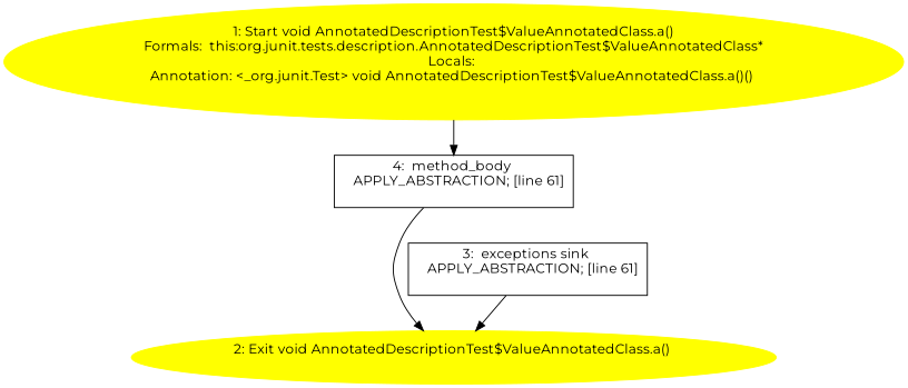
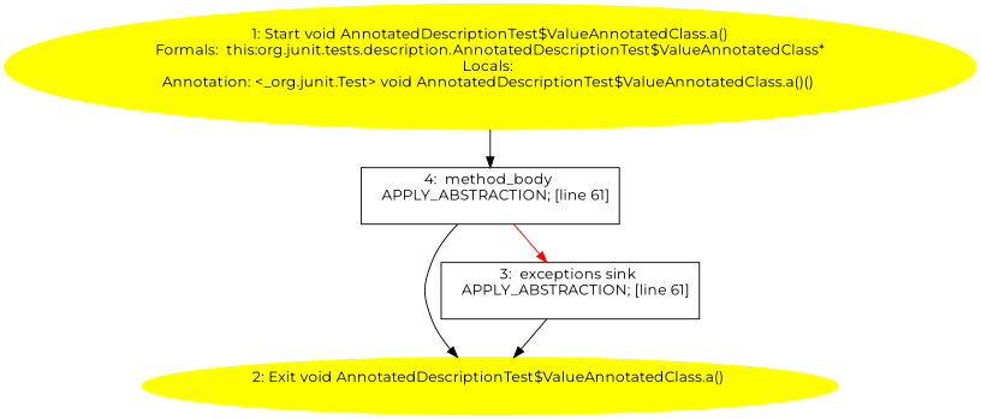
  digraph {
    fontname=Montserrat
    node [fontname=Montserrat]
    edge [fontname=Montserrat]
    n1 [color=yellow label="1: Start void AnnotatedDescriptionTest$ValueAnnotatedClass.a()\nFormals:  this:org.junit.tests.description.AnnotatedDescriptionTest$ValueAnnotatedClass*\nLocals: \nAnnotation: <_org.junit.Test> void AnnotatedDescriptionTest$ValueAnnotatedClass.a()() \n  " style=filled]
    n2 [label="4:  method_body \n   APPLY_ABSTRACTION; [line 61]\n " shape=box]
    n3 [color=yellow label="2: Exit void AnnotatedDescriptionTest$ValueAnnotatedClass.a() \n  " style=filled]
    n4 [label="3:  exceptions sink \n   APPLY_ABSTRACTION; [line 61]\n " shape=box]
    n1 -> n2
    n2 -> n3
+   n2 -> n4 [color=red]
    n4 -> n3
  }
